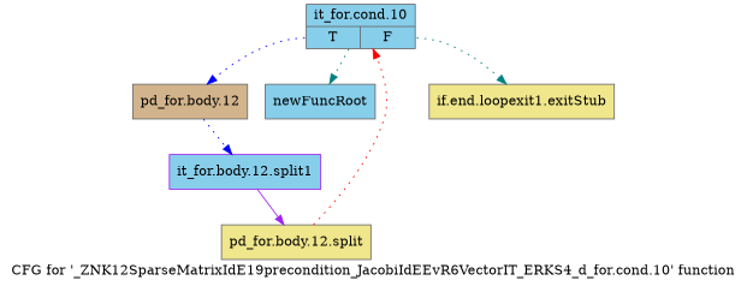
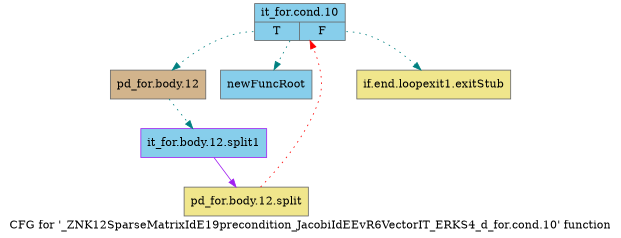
  digraph {
    label="CFG for '_ZNK12SparseMatrixIdE19precondition_JacobiIdEEvR6VectorIT_ERKS4_d_for.cond.10' function"
    node [color=gray40 fillcolor=skyblue shape=record style=filled]
    edge [color=teal style=dotted]
    n1 [label="{newFuncRoot}"]
    n2 [label="{it_for.cond.10|{<s0>T|<s1>F}}"]
    n3 [fillcolor=khaki label="{if.end.loopexit1.exitStub}"]
    n4 [fillcolor=tan label="{pd_for.body.12}"]
    n5 [color=purple label="{it_for.body.12.split1}"]
    n6 [fillcolor=khaki label="{pd_for.body.12.split}"]
    n2 -> n1
    n2 -> n3 [tailport=s1]
-   n2 -> n4 [color=blue tailport=s0]
-   n4 -> n5 [color=blue]
+   n2 -> n4 [tailport=s0]
+   n4 -> n5
    n5 -> n6 [color=purple style=solid]
    n6 -> n2 [color=red]
  }
